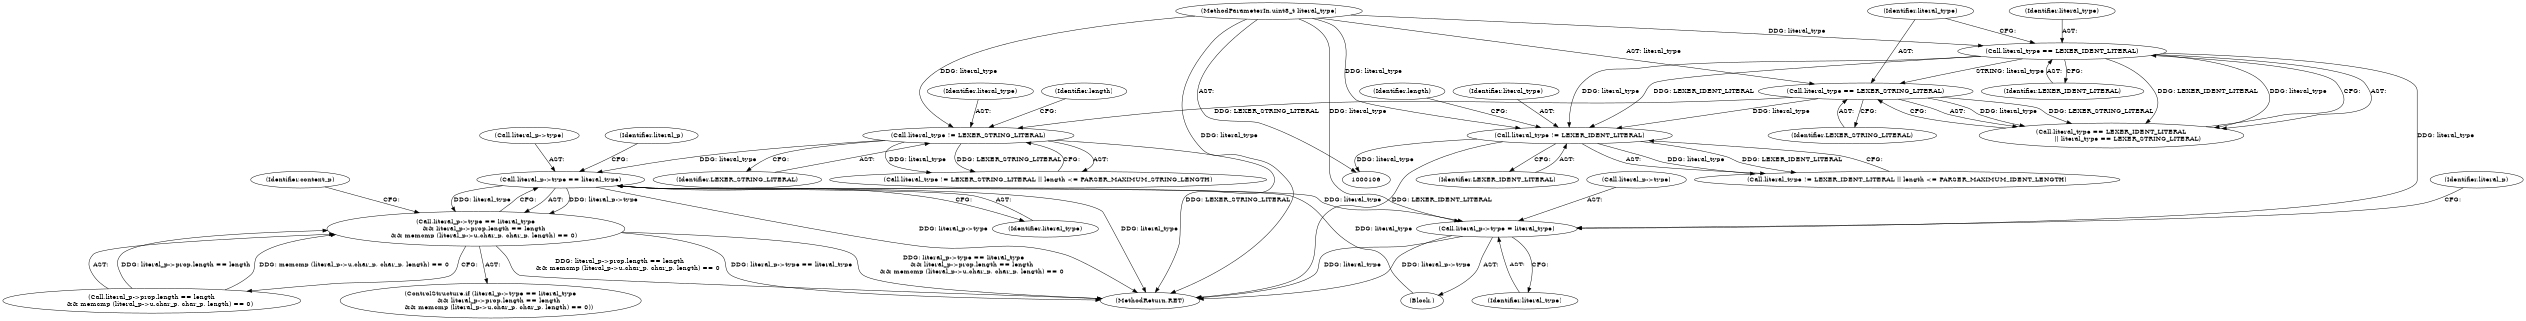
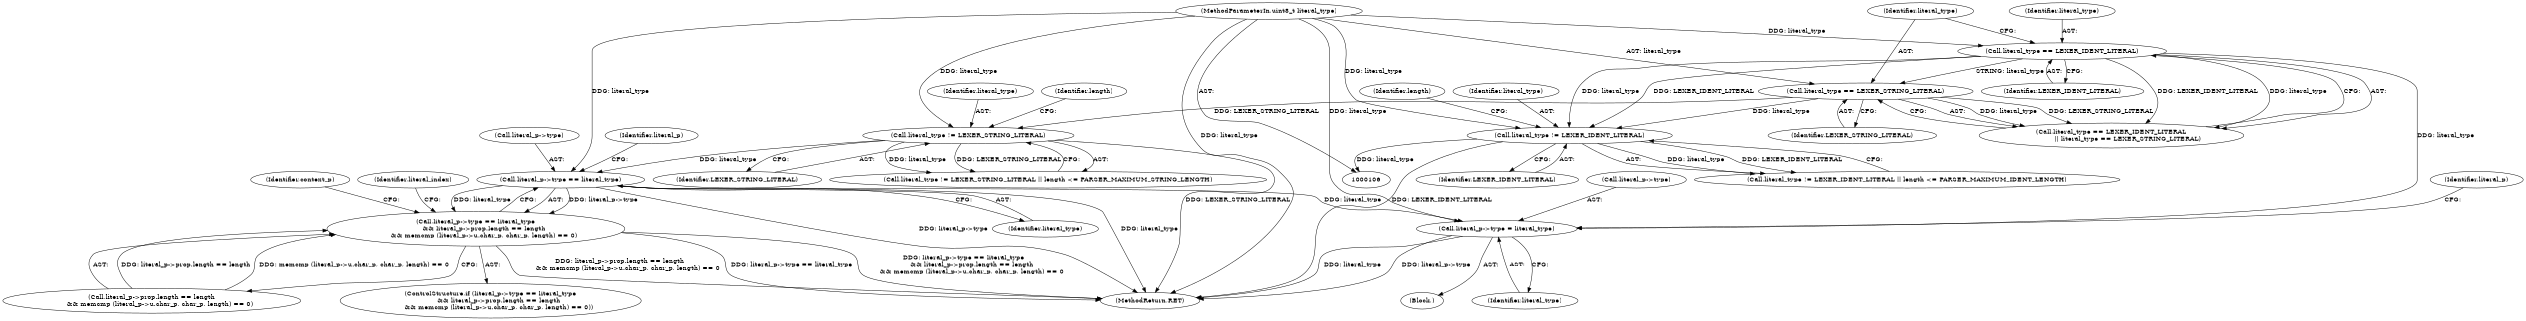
  digraph {
    n1 [label="(Call,literal_p->type == literal_type)"]
    n2 [label="(Call,literal_p->type == literal_type\n        && literal_p->prop.length == length\n        && memcmp (literal_p->u.char_p, char_p, length) == 0)"]
    n3 [label="(Call,literal_p->type = literal_type)"]
    n4 [label="(MethodReturn,RET)"]
    n5 [label="(Identifier,literal_type)"]
    n6 [label="(Call,literal_p->prop.length == length\n        && memcmp (literal_p->u.char_p, char_p, length) == 0)"]
    n7 [label="(ControlStructure,if (literal_p->type == literal_type\n        && literal_p->prop.length == length\n        && memcmp (literal_p->u.char_p, char_p, length) == 0))"]
    n8 [label="(Block,)"]
    n9 [label="(Identifier,literal_type)"]
    n10 [label="(Call,literal_type != LEXER_STRING_LITERAL)"]
    n11 [label="(Call,literal_type != LEXER_STRING_LITERAL || length <= PARSER_MAXIMUM_STRING_LENGTH)"]
    n12 [label="(Identifier,LEXER_STRING_LITERAL)"]
    n13 [label="(Call,literal_type != LEXER_IDENT_LITERAL)"]
    n14 [label="(Call,literal_type != LEXER_IDENT_LITERAL || length <= PARSER_MAXIMUM_IDENT_LENGTH)"]
    n15 [label="(Identifier,LEXER_IDENT_LITERAL)"]
    1000106
    n17 [label="(Call,literal_type == LEXER_STRING_LITERAL)"]
    n18 [label="(Identifier,LEXER_STRING_LITERAL)"]
    n19 [label="(Call,literal_type == LEXER_IDENT_LITERAL\n                || literal_type == LEXER_STRING_LITERAL)"]
    n20 [label="(Call,literal_type == LEXER_IDENT_LITERAL)"]
    n21 [label="(Identifier,LEXER_IDENT_LITERAL)"]
    n22 [label="(MethodParameterIn,uint8_t literal_type)"]
    n23 [label="(Identifier,context_p)"]
    n24 [label="(Identifier,literal_type)"]
    n25 [label="(Identifier,literal_type)"]
    n26 [label="(Identifier,length)"]
    n27 [label="(Identifier,literal_p)"]
    n28 [label="(Identifier,length)"]
    n29 [label="(Call,literal_p->type)"]
    n30 [label="(Call,literal_p->type)"]
    n31 [label="(Identifier,literal_type)"]
    n32 [label="(Identifier,literal_p)"]
    n33 [label="(Identifier,literal_type)"]
+   n34 [label="(Identifier,literal_index)"]
    n1 -> n2 [label="AST: "]
    n1 -> n2 [label="DDG: literal_p->type"]
    n1 -> n2 [label="DDG: literal_type"]
    n1 -> n3 [label="DDG: literal_type"]
    n1 -> n4 [label="DDG: literal_p->type"]
    n1 -> n4 [label="DDG: literal_type"]
    n1 -> n5 [label="CFG: "]
    n2 -> n1 [label="CFG: "]
    n2 -> n4 [label="DDG: literal_p->prop.length == length\n        && memcmp (literal_p->u.char_p, char_p, length) == 0"]
    n2 -> n4 [label="DDG: literal_p->type == literal_type"]
    n2 -> n4 [label="DDG: literal_p->type == literal_type\n        && literal_p->prop.length == length\n        && memcmp (literal_p->u.char_p, char_p, length) == 0"]
    n2 -> n6 [label="CFG: "]
    n2 -> n7 [label="AST: "]
    n3 -> n4 [label="DDG: literal_p->type"]
    n3 -> n4 [label="DDG: literal_type"]
    n3 -> n8 [label="AST: "]
    n3 -> n9 [label="CFG: "]
    n5 -> n1 [label="AST: "]
    n6 -> n2 [label="AST: "]
    n6 -> n2 [label="DDG: literal_p->prop.length == length"]
    n6 -> n2 [label="DDG: memcmp (literal_p->u.char_p, char_p, length) == 0"]
    n9 -> n3 [label="AST: "]
    n10 -> n1 [label="DDG: literal_type"]
    n10 -> n4 [label="DDG: LEXER_STRING_LITERAL"]
    n10 -> n11 [label="AST: "]
    n10 -> n11 [label="DDG: literal_type"]
    n10 -> n11 [label="DDG: LEXER_STRING_LITERAL"]
    n10 -> n12 [label="CFG: "]
    n11 -> n10 [label="CFG: "]
    n12 -> n10 [label="AST: "]
    n13 -> n4 [label="DDG: LEXER_IDENT_LITERAL"]
    n13 -> n14 [label="AST: "]
    n13 -> n14 [label="DDG: literal_type"]
    n13 -> n14 [label="DDG: LEXER_IDENT_LITERAL"]
    n13 -> n15 [label="CFG: "]
    n13 -> 1000106 [label="DDG: literal_type"]
    n14 -> n13 [label="CFG: "]
    n15 -> n13 [label="AST: "]
    n17 -> n10 [label="DDG: LEXER_STRING_LITERAL"]
    n17 -> n13 [label="DDG: literal_type"]
    n17 -> n18 [label="CFG: "]
    n17 -> n19 [label="AST: "]
    n17 -> n19 [label="DDG: literal_type"]
    n17 -> n19 [label="DDG: LEXER_STRING_LITERAL"]
    n18 -> n17 [label="AST: "]
    n19 -> n17 [label="CFG: "]
    n19 -> n20 [label="CFG: "]
    n20 -> n3 [label="DDG: literal_type"]
    n20 -> n13 [label="DDG: literal_type"]
    n20 -> n13 [label="DDG: LEXER_IDENT_LITERAL"]
    n20 -> n17 [label="STRING: literal_type"]
    n20 -> n19 [label="AST: "]
    n20 -> n19 [label="DDG: literal_type"]
    n20 -> n19 [label="DDG: LEXER_IDENT_LITERAL"]
    n20 -> n21 [label="CFG: "]
    n21 -> n20 [label="AST: "]
-   n8 -> n1 [label="DDG: literal_type"]
+   n22 -> n1 [label="DDG: literal_type"]
    n22 -> n3 [label="DDG: literal_type"]
    n22 -> n4 [label="DDG: literal_type"]
    n22 -> n10 [label="DDG: literal_type"]
    n22 -> n13 [label="DDG: literal_type"]
    n22 -> 1000106 [label="AST: "]
    n22 -> n17 [label="AST: literal_type"]
    n22 -> n20 [label="DDG: literal_type"]
    n23 -> n2 [label="CFG: "]
    n24 -> n10 [label="AST: "]
    n25 -> n17 [label="AST: "]
    n25 -> n20 [label="CFG: "]
    n26 -> n13 [label="CFG: "]
    n27 -> n1 [label="CFG: "]
    n28 -> n10 [label="CFG: "]
    n29 -> n1 [label="AST: "]
    n30 -> n3 [label="AST: "]
    n31 -> n20 [label="AST: "]
    n32 -> n3 [label="CFG: "]
    n33 -> n13 [label="AST: "]
+   n34 -> n2 [label="CFG: "]
  }
